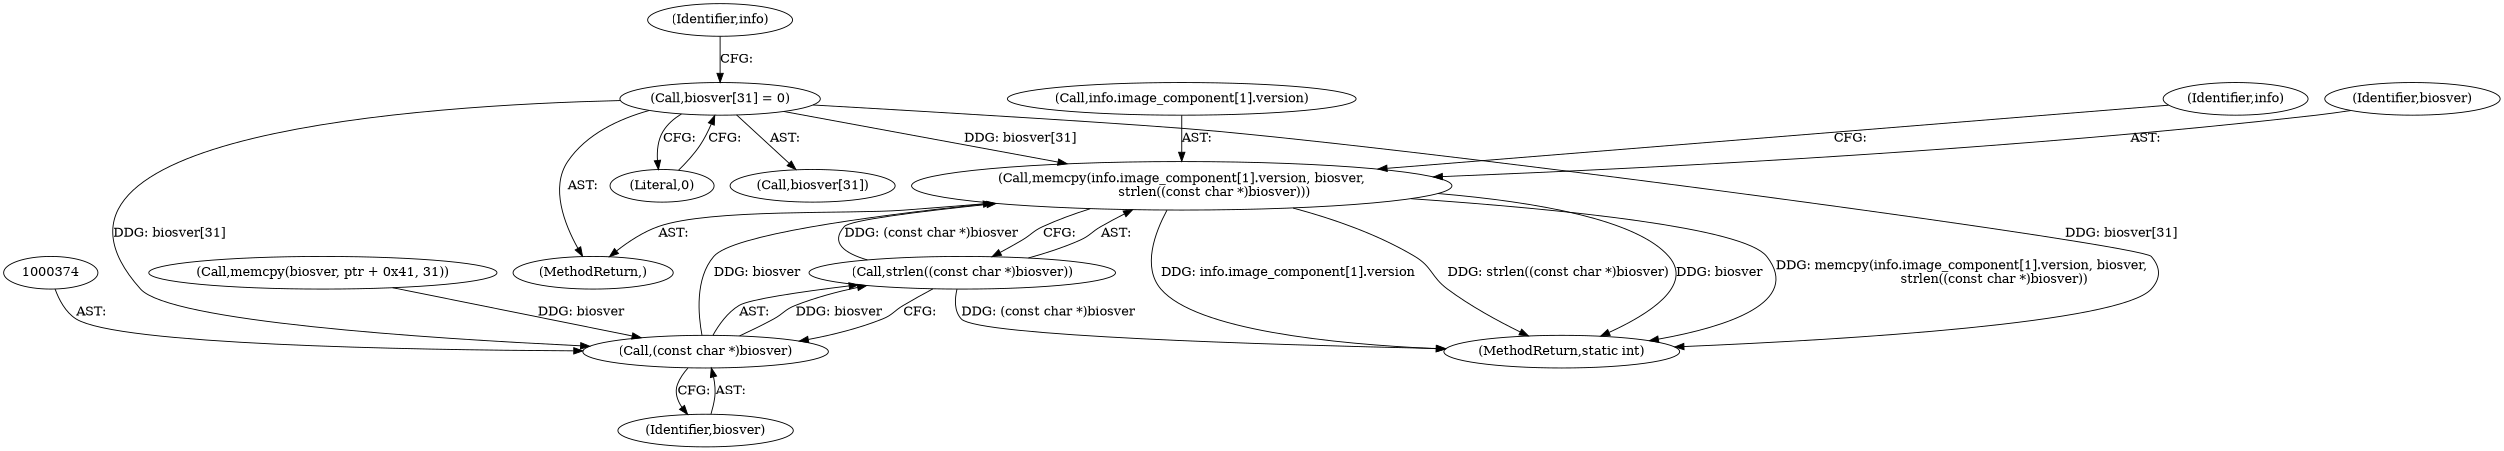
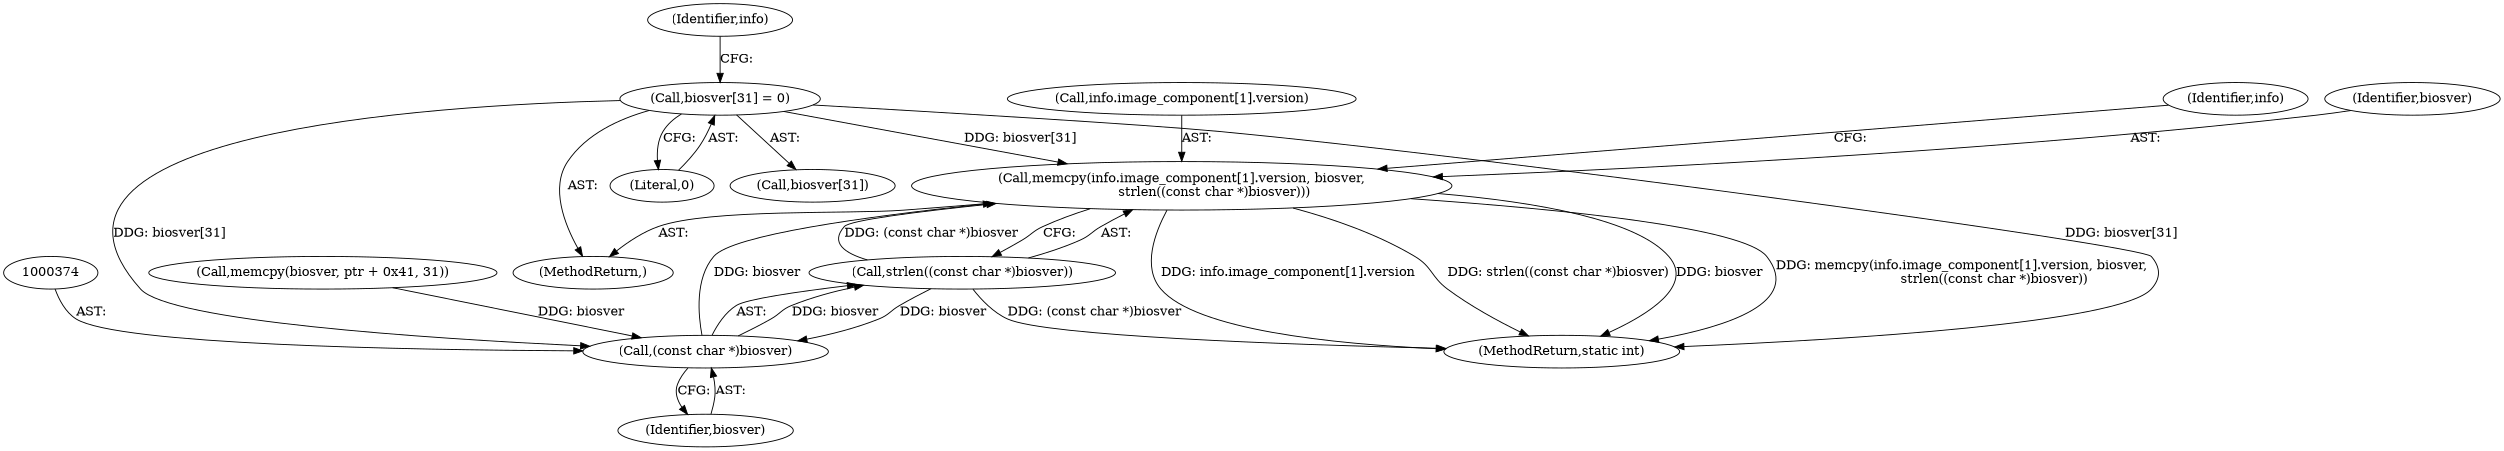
  digraph {
    n1 [label="(Call,biosver[31] = 0)"]
    n2 [label="(Call,memcpy(info.image_component[1].version, biosver,\n                strlen((const char *)biosver)))"]
    n3 [label="(Call,(const char *)biosver)"]
    n4 [label="(MethodReturn,static int)"]
    n5 [label="(MethodReturn,)"]
    n6 [label="(Literal,0)"]
    n7 [label="(Call,biosver[31])"]
    n8 [label="(Call,strlen((const char *)biosver))"]
    n9 [label="(Identifier,biosver)"]
    n10 [label="(Identifier,info)"]
    n11 [label="(Identifier,biosver)"]
    n12 [label="(Identifier,info)"]
    n13 [label="(Call,info.image_component[1].version)"]
    n14 [label="(Call,memcpy(biosver, ptr + 0x41, 31))"]
    1000374
    n1 -> n2 [label="DDG: biosver[31]"]
    n1 -> n3 [label="DDG: biosver[31]"]
    n1 -> n4 [label="DDG: biosver[31]"]
    n1 -> n5 [label="AST: "]
    n1 -> n6 [label="CFG: "]
    n1 -> n7 [label="AST: "]
    n2 -> n4 [label="DDG: info.image_component[1].version"]
    n2 -> n4 [label="DDG: strlen((const char *)biosver)"]
    n2 -> n4 [label="DDG: biosver"]
    n2 -> n4 [label="DDG: memcpy(info.image_component[1].version, biosver,\n                strlen((const char *)biosver))"]
    n2 -> n5 [label="AST: "]
    n2 -> n8 [label="CFG: "]
    n3 -> n2 [label="DDG: biosver"]
    n3 -> n8 [label="AST: "]
    n3 -> n8 [label="DDG: biosver"]
    n3 -> n9 [label="CFG: "]
-   n6 -> n1 [label="CFG: "]
+   n6 -> n1 [label="AST: "]
    n8 -> n2 [label="AST: "]
    n8 -> n2 [label="DDG: (const char *)biosver"]
-   n8 -> n3 [label="CFG: "]
+   n8 -> n3 [label="DDG: biosver"]
    n8 -> n4 [label="DDG: (const char *)biosver"]
    n9 -> n3 [label="AST: "]
    n10 -> n2 [label="CFG: "]
    n11 -> n2 [label="AST: "]
    n12 -> n1 [label="CFG: "]
    n13 -> n2 [label="AST: "]
    n14 -> n3 [label="DDG: biosver"]
    1000374 -> n3 [label="AST: "]
  }
